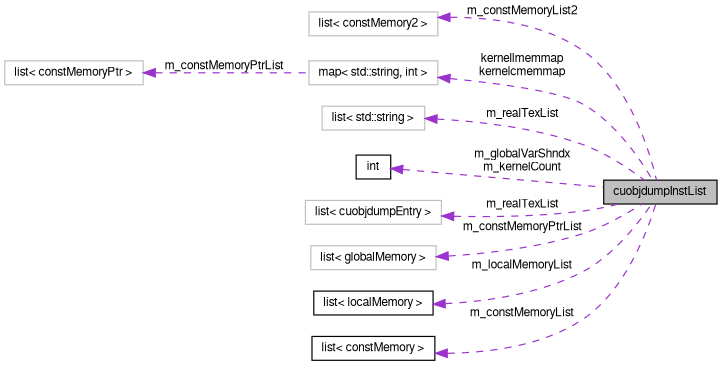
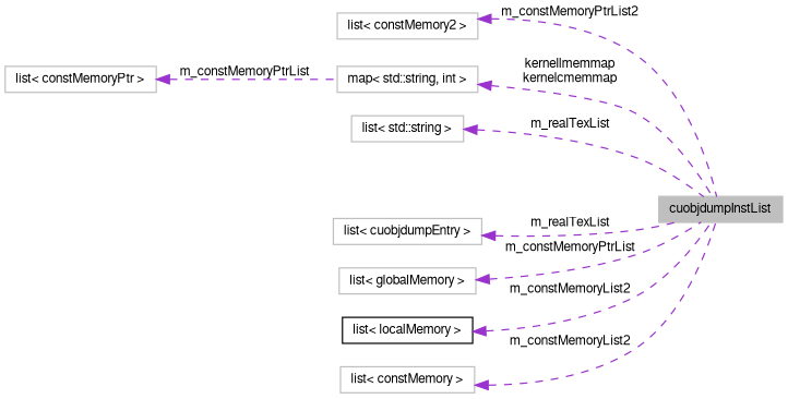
  digraph {
    rankdir=LR
    node [color=grey75 fontname=FreeSans fontsize=10 shape=record]
    edge [color=darkorchid3 dir=back fontname=FreeSans fontsize=10 labelfontname=FreeSans labelfontsize=10 style=dashed]
-   n1 [color=black fillcolor=grey75 fontcolor=black height=0.2 label=cuobjdumpInstList style=filled width=0.4]
+   n1 [fillcolor=grey75 fontcolor=black height=0.2 label=cuobjdumpInstList style=filled width=0.4]
    n2 [height=0.2 label="list\< constMemory2 \>" width=0.4]
    n3 [height=0.2 label="list\< constMemoryPtr \>" width=0.4]
    n4 [height=0.2 label="map\< std::string, int \>" width=0.4]
    n5 [height=0.2 label="list\< std::string \>" width=0.4]
-   n6 [color=black height=0.2 label=int width=0.4]
    n7 [height=0.2 label="list\< cuobjdumpEntry \>" width=0.4]
    n8 [height=0.2 label="list\< globalMemory \>" width=0.4]
    n9 [color=black height=0.2 label="list\< localMemory \>" width=0.4]
-   n10 [color=black height=0.2 label="list\< constMemory \>" width=0.4]
-   n2 -> n1 [label=m_constMemoryList2]
+   n10 [height=0.2 label="list\< constMemory \>" width=0.4]
+   n2 -> n1 [label=m_constMemoryPtrList2]
    n3 -> n4 [label=m_constMemoryPtrList]
    n4 -> n1 [label="kernellmemmap\nkernelcmemmap"]
    n5 -> n1 [label=m_realTexList]
-   n6 -> n1 [label="m_globalVarShndx\nm_kernelCount"]
    n7 -> n1 [label=m_realTexList]
    n8 -> n1 [label=m_constMemoryPtrList]
-   n9 -> n1 [label=m_localMemoryList]
-   n10 -> n1 [label=m_constMemoryList]
+   n9 -> n1 [label=m_constMemoryList2]
+   n10 -> n1 [label=m_constMemoryList2]
  }
